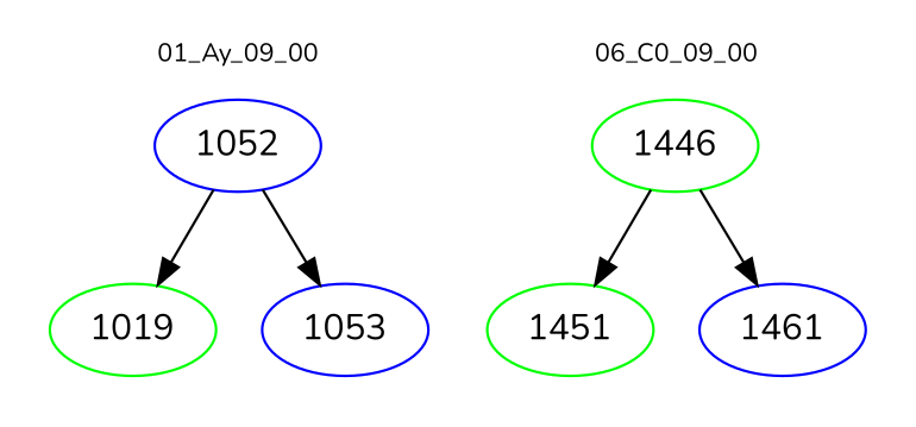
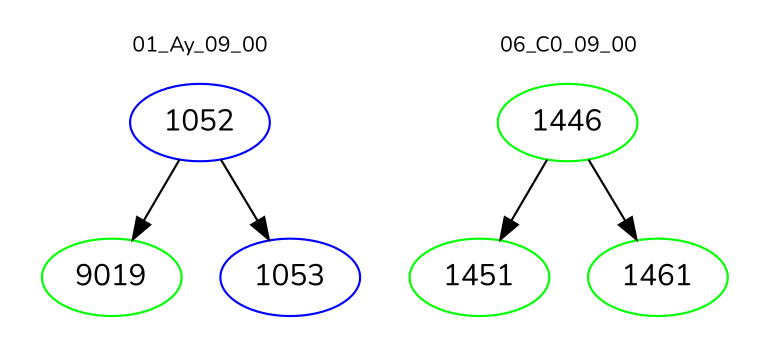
  digraph {
    fontname=Nunito
    node [color=green fontname=Nunito]
    edge [color=black fontname=Nunito]
    n1 [color=blue label=1052]
-   n2 [label=1019]
+   n2 [label=9019]
    n3 [color=blue label=1053]
    n4 [label=1446]
    n5 [label=1451]
-   n6 [color=blue label=1461]
+   n6 [label=1461]
    subgraph cluster_1 {
      color=white
      fontsize=10
      label="01_Ay_09_00"
      n1
      n2
      n3
    }
    subgraph cluster_2 {
      color=white
      fontsize=10
      label="06_C0_09_00"
      n4
      n5
      n6
    }
    n1 -> n2
    n1 -> n3
    n4 -> n5
    n4 -> n6
  }
